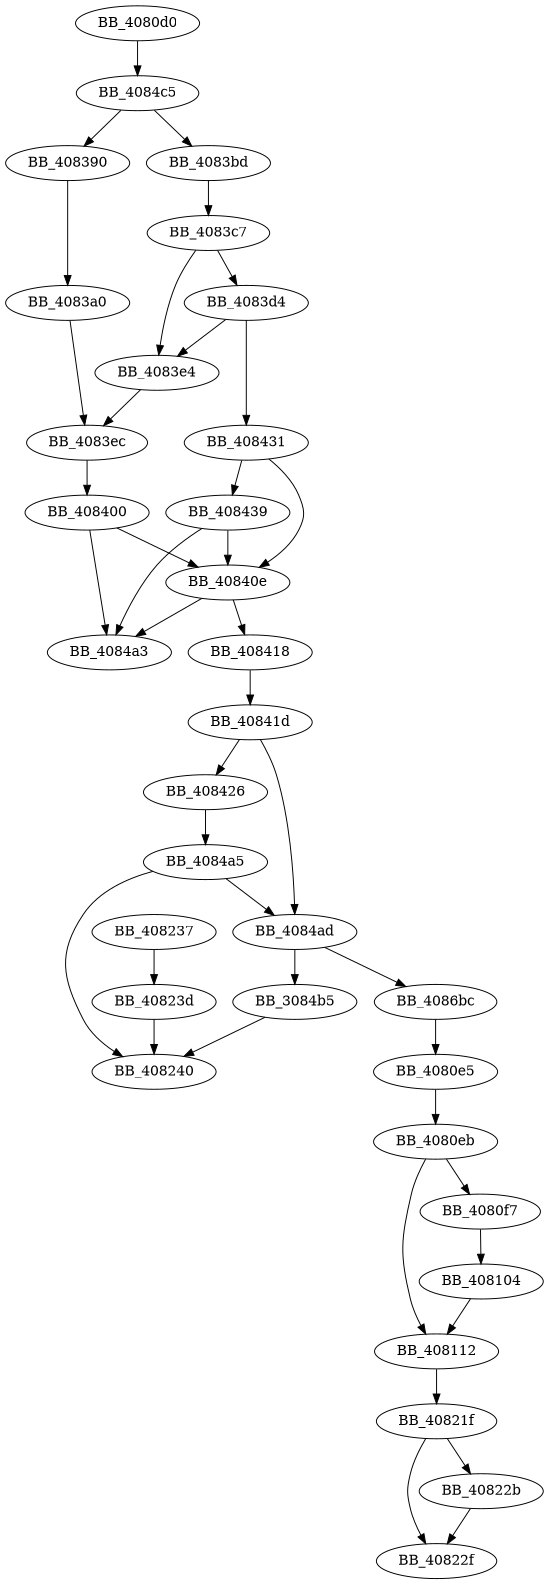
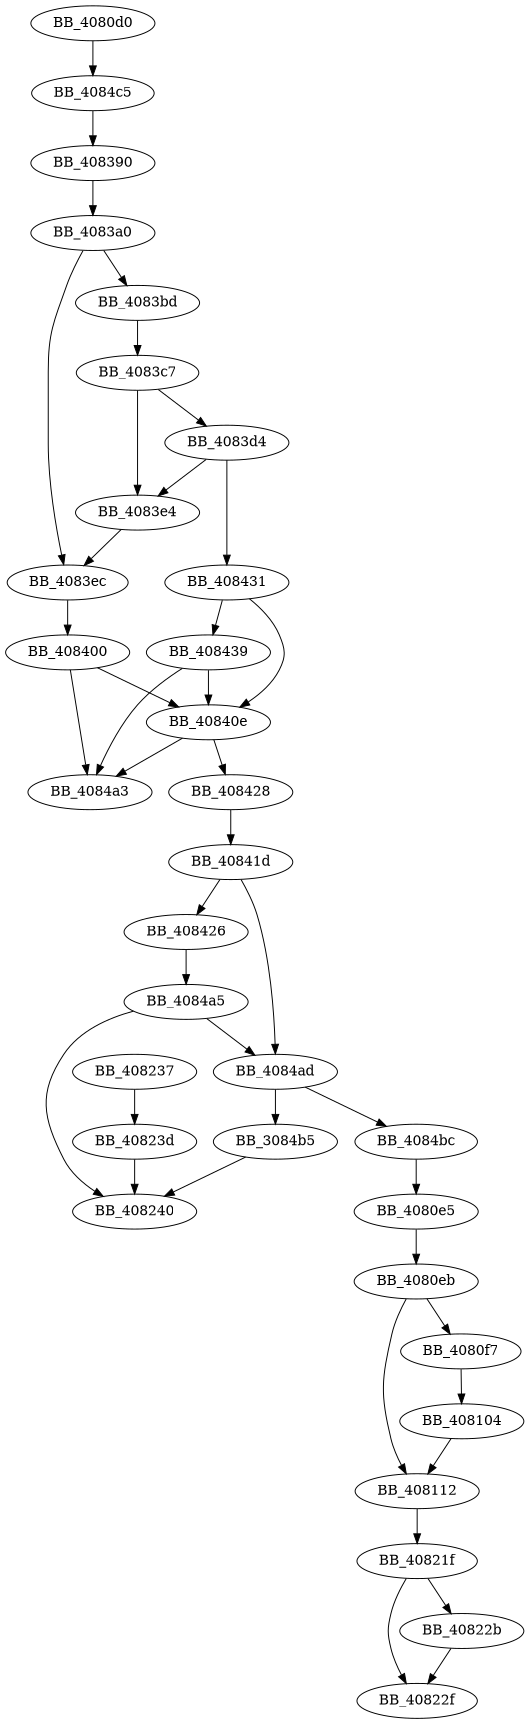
  digraph {
    BB_4080d0
    BB_4084c5
    BB_408390
    BB_4083a0
    BB_4080e5
    BB_4080eb
    BB_4080f7
    BB_408112
    BB_408104
    BB_40821f
    BB_40822b
    BB_40822f
    BB_408237
    BB_40823d
    BB_408240
    BB_4083bd
    BB_4083ec
    BB_4083c7
    BB_408400
    BB_4083d4
    BB_4083e4
    BB_40840e
    BB_4084a3
    BB_408431
    BB_408439
-   BB_408418
+   BB_408418 [label=BB_408428]
    BB_40841d
    BB_4084a5
    BB_4084ad
    BB_408426
    n31 [label=BB_3084b5]
-   BB_4084bc [label=BB_4086bc]
+   BB_4084bc
    BB_4080d0 -> BB_4084c5
    BB_4084c5 -> BB_408390
    BB_408390 -> BB_4083a0
-   BB_4084c5 -> BB_4083bd
+   BB_4083a0 -> BB_4083bd
    BB_4083a0 -> BB_4083ec
    BB_4080e5 -> BB_4080eb
    BB_4080eb -> BB_4080f7
    BB_4080eb -> BB_408112
    BB_4080f7 -> BB_408104
    BB_408112 -> BB_40821f
    BB_408104 -> BB_408112
    BB_40821f -> BB_40822b
    BB_40821f -> BB_40822f
    BB_40822b -> BB_40822f
    BB_408237 -> BB_40823d
    BB_40823d -> BB_408240
    BB_4083bd -> BB_4083c7
    BB_4083ec -> BB_408400
    BB_4083c7 -> BB_4083d4
    BB_4083c7 -> BB_4083e4
    BB_408400 -> BB_40840e
    BB_408400 -> BB_4084a3
    BB_4083d4 -> BB_4083e4
    BB_4083d4 -> BB_408431
    BB_4083e4 -> BB_4083ec
    BB_40840e -> BB_4084a3
    BB_40840e -> BB_408418
    BB_408431 -> BB_40840e
    BB_408431 -> BB_408439
    BB_408439 -> BB_40840e
    BB_408439 -> BB_4084a3
    BB_408418 -> BB_40841d
    BB_40841d -> BB_4084ad
    BB_40841d -> BB_408426
    BB_4084a5 -> BB_408240
    BB_4084a5 -> BB_4084ad
    BB_4084ad -> n31
    BB_4084ad -> BB_4084bc
    BB_408426 -> BB_4084a5
    n31 -> BB_408240
    BB_4084bc -> BB_4080e5
  }
